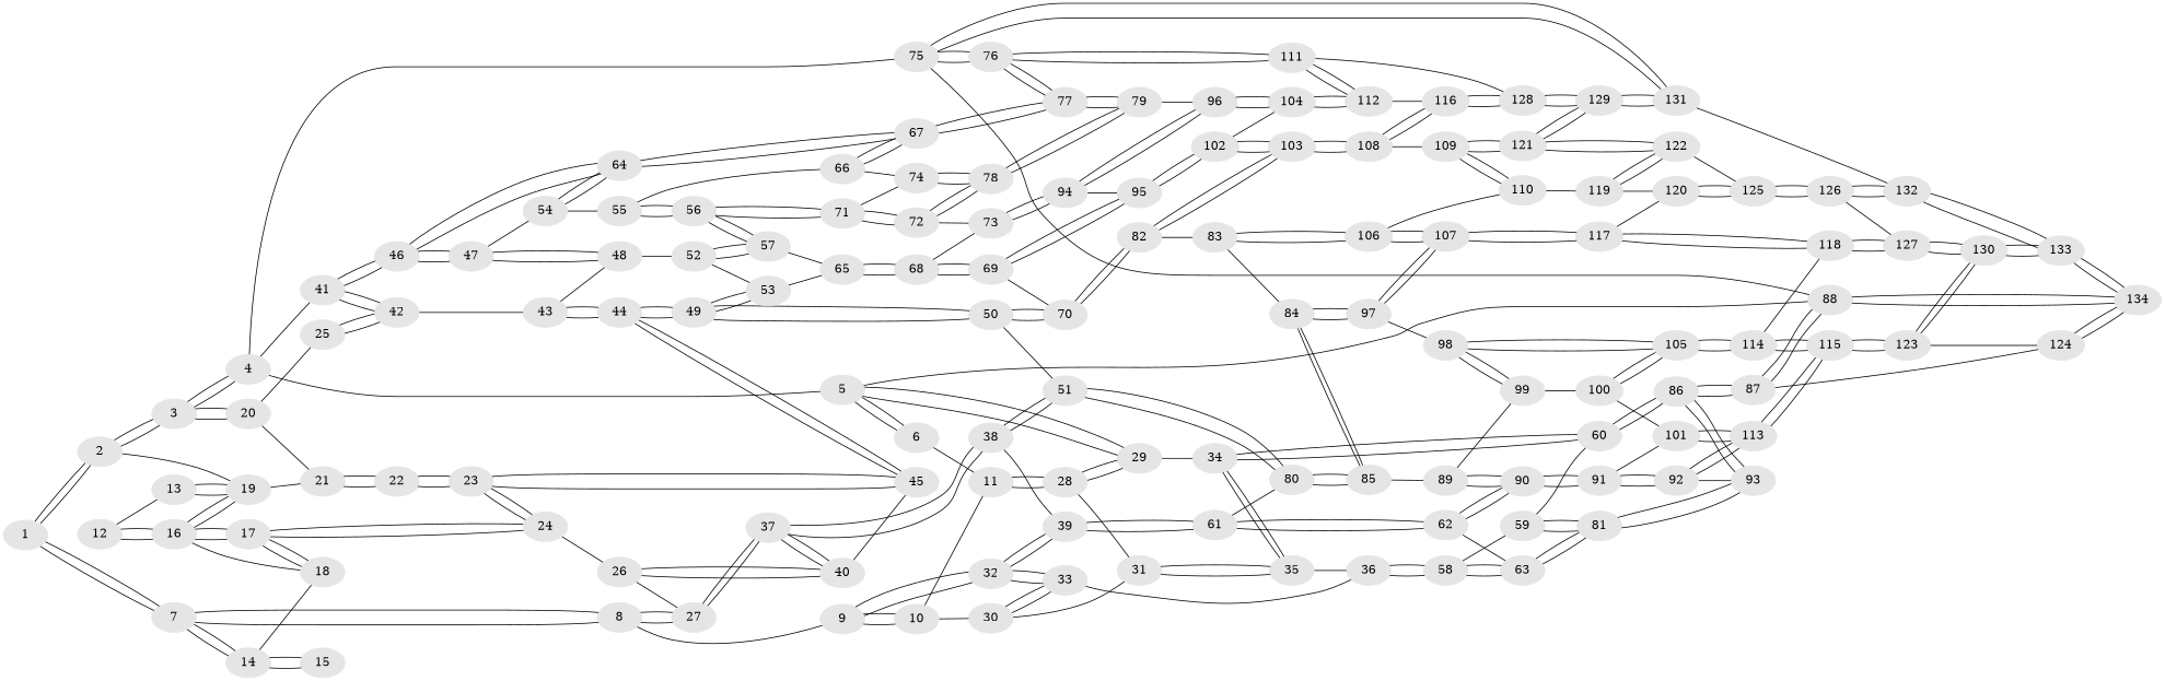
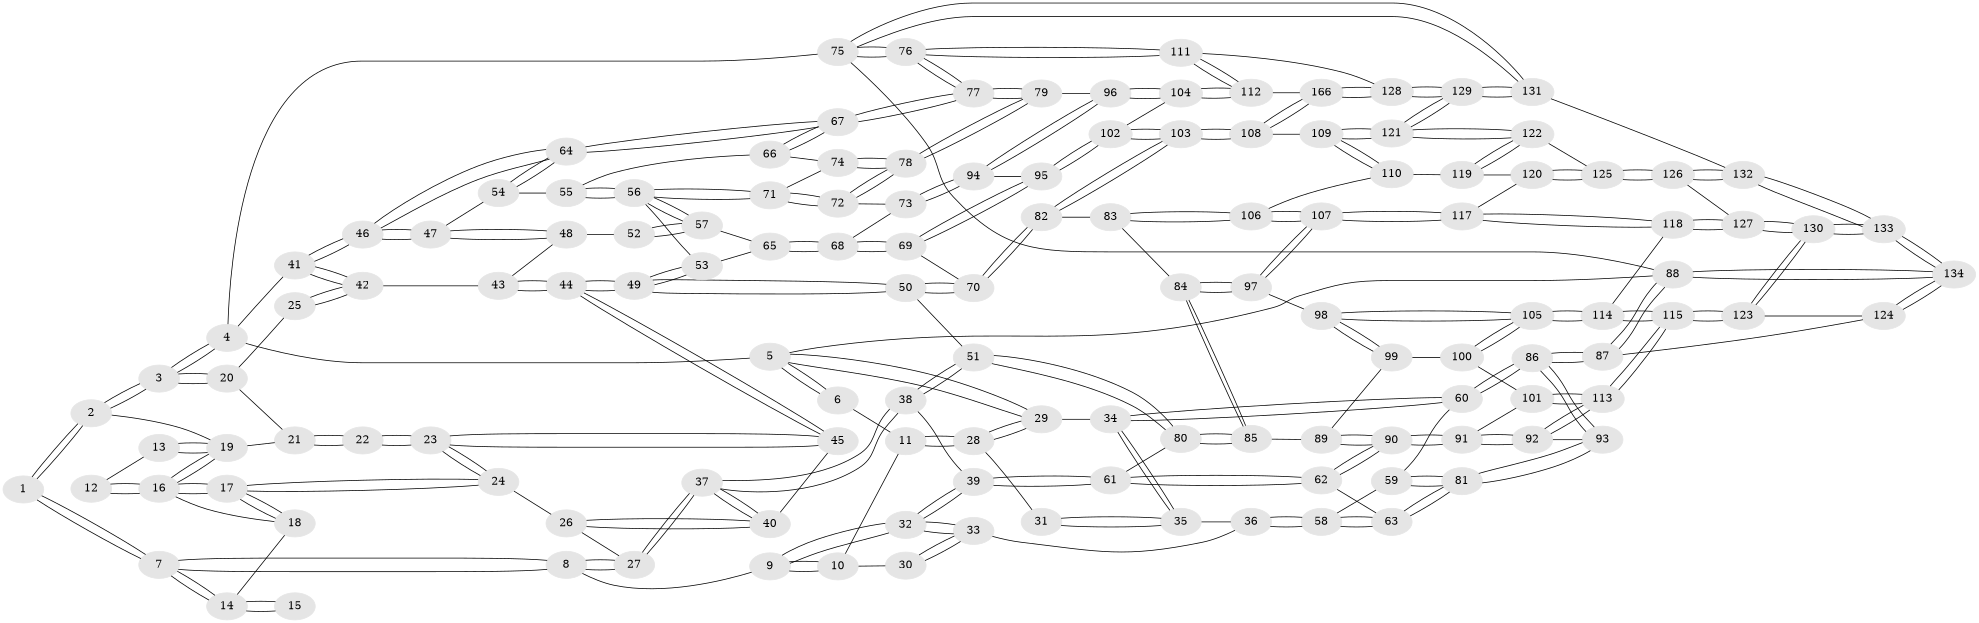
  graph {
    rankdir=LR
    node [color=gray90 style=filled]
    1
    2
    7
    3
    19
    8
    14
    4
    20
    13
    5
    41
    75
    21
    25
    6
    29
    88
    42
    46
    76
    131
    11
    34
    134
    28
    9
    27
    15
    18
    10
    32
    37
    30
    33
    39
    31
    12
    16
    17
    24
    26
    22
    23
    45
    40
    43
    38
    35
    60
    36
    61
    58
    86
    59
    63
    51
    80
    62
    47
    64
    44
    48
    49
    52
    50
    53
    54
    67
    55
    57
    70
    65
    82
    85
    68
    56
    66
    71
    74
    72
    81
    93
    87
    90
    91
    77
    69
    73
    78
    79
    95
    94
    102
    83
    103
    96
    111
    132
    112
    128
    104
    89
    84
    106
    108
    97
    107
    110
    98
    99
    124
    100
    92
    101
    113
    115
    105
    117
    114
    109
-   116
+   116 [label=166]
    118
    119
    120
    121
    122
    129
    123
    127
    130
    125
    126
    133
    1 -- 2
    1 -- 2
    1 -- 7
    1 -- 7
    2 -- 3
    2 -- 3
    2 -- 19
    7 -- 8
    7 -- 8
    7 -- 14
    7 -- 14
    3 -- 4
    3 -- 4
    3 -- 20
    3 -- 20
    19 -- 21
    8 -- 9
    8 -- 27
    8 -- 27
    14 -- 15
    14 -- 15
    14 -- 18
    4 -- 5
    4 -- 41
    4 -- 75
    20 -- 21
    20 -- 25
    13 -- 19
    13 -- 19
    5 -- 6
    5 -- 6
    5 -- 29
    5 -- 29
    5 -- 88
    41 -- 42
    41 -- 42
    41 -- 46
    41 -- 46
    75 -- 88
    75 -- 76
    75 -- 76
    75 -- 131
    75 -- 131
    21 -- 22
    21 -- 22
    25 -- 42
    25 -- 42
    6 -- 11
    29 -- 34
    88 -- 134
    88 -- 134
    42 -- 43
    46 -- 47
    46 -- 47
    46 -- 64
    46 -- 64
    76 -- 77
    76 -- 77
    76 -- 111
    76 -- 111
    131 -- 132
    11 -- 28
    11 -- 28
    34 -- 35
    34 -- 35
    34 -- 60
    34 -- 60
    28 -- 29
    28 -- 29
    28 -- 31
    9 -- 10
    9 -- 10
    9 -- 32
    9 -- 32
    27 -- 37
    27 -- 37
    10 -- 11
    10 -- 30
    32 -- 33
    32 -- 33
    32 -- 39
    32 -- 39
    37 -- 40
    37 -- 40
    37 -- 38
    37 -- 38
    30 -- 33
    30 -- 33
-   30 -- 31
    33 -- 36
    39 -- 61
    39 -- 61
    31 -- 35
    31 -- 35
    12 -- 13
    12 -- 16
    12 -- 16
    16 -- 19
    16 -- 19
    16 -- 18
    16 -- 17
    16 -- 17
    17 -- 18
    17 -- 18
    17 -- 24
    17 -- 24
    24 -- 26
    26 -- 27
    26 -- 40
    26 -- 40
    22 -- 23
    22 -- 23
    23 -- 24
    23 -- 24
    23 -- 45
    23 -- 45
    40 -- 45
    43 -- 44
    43 -- 44
    43 -- 48
    38 -- 39
    38 -- 51
    38 -- 51
    35 -- 36
    60 -- 86
    60 -- 86
    36 -- 58
    36 -- 58
    61 -- 80
    61 -- 62
    61 -- 62
    58 -- 59
    58 -- 63
    58 -- 63
    86 -- 93
    86 -- 93
    86 -- 87
    86 -- 87
    59 -- 60
    59 -- 81
    59 -- 81
    63 -- 81
    63 -- 81
    51 -- 80
    51 -- 80
    80 -- 85
    80 -- 85
    62 -- 63
    62 -- 90
    62 -- 90
    47 -- 48
    47 -- 48
    47 -- 54
    64 -- 67
    64 -- 67
    44 -- 45
    44 -- 45
    44 -- 49
    44 -- 49
    48 -- 52
    49 -- 50
    49 -- 50
    49 -- 53
    49 -- 53
-   52 -- 53
+   56 -- 53
    52 -- 57
    52 -- 57
    50 -- 51
    50 -- 70
    50 -- 70
    53 -- 65
    54 -- 64
    54 -- 64
    54 -- 55
    67 -- 77
    67 -- 77
    55 -- 56
    55 -- 56
    55 -- 66
    57 -- 65
    70 -- 82
    70 -- 82
    65 -- 68
    65 -- 68
    82 -- 83
    82 -- 103
    82 -- 103
    85 -- 89
    68 -- 69
    68 -- 69
    68 -- 73
    56 -- 57
    56 -- 57
    56 -- 71
    56 -- 71
    66 -- 67
    66 -- 67
    66 -- 74
    71 -- 74
    71 -- 72
    71 -- 72
    74 -- 78
    74 -- 78
    72 -- 73
    72 -- 78
    72 -- 78
    81 -- 93
    81 -- 93
    87 -- 88
    87 -- 88
    87 -- 124
    90 -- 91
    90 -- 91
    91 -- 92
    91 -- 92
    91 -- 101
    77 -- 79
    77 -- 79
    69 -- 70
    69 -- 95
    69 -- 95
    73 -- 94
    73 -- 94
    78 -- 79
    78 -- 79
    79 -- 96
    95 -- 102
    95 -- 102
    94 -- 95
    94 -- 96
    94 -- 96
    102 -- 103
    102 -- 103
    102 -- 104
    83 -- 84
    83 -- 106
    83 -- 106
    103 -- 108
    103 -- 108
    96 -- 104
    96 -- 104
    111 -- 112
    111 -- 112
    111 -- 128
    132 -- 133
    132 -- 133
    112 -- 116
    128 -- 129
    128 -- 129
    104 -- 112
    104 -- 112
    89 -- 90
    89 -- 90
    89 -- 99
    84 -- 85
    84 -- 85
    84 -- 97
    84 -- 97
    106 -- 107
    106 -- 107
    106 -- 110
    108 -- 109
    108 -- 116
    108 -- 116
    97 -- 107
    97 -- 107
    97 -- 98
    107 -- 117
    107 -- 117
    110 -- 119
    98 -- 99
    98 -- 99
    98 -- 105
    98 -- 105
    99 -- 100
    124 -- 134
    124 -- 134
    100 -- 101
    100 -- 105
    100 -- 105
    92 -- 93
    92 -- 113
    92 -- 113
    101 -- 113
    101 -- 113
    113 -- 115
    113 -- 115
    115 -- 123
    115 -- 123
    105 -- 114
    105 -- 114
    117 -- 118
    117 -- 118
    117 -- 120
    114 -- 115
    114 -- 115
    114 -- 118
    109 -- 110
    109 -- 110
    109 -- 121
    109 -- 121
    116 -- 128
    116 -- 128
    118 -- 127
    118 -- 127
    119 -- 120
    119 -- 122
    119 -- 122
    120 -- 125
    120 -- 125
    121 -- 122
    121 -- 122
    121 -- 129
    121 -- 129
    122 -- 125
    129 -- 131
    129 -- 131
    123 -- 124
    123 -- 130
    123 -- 130
    127 -- 130
    127 -- 130
    130 -- 133
    130 -- 133
    125 -- 126
    125 -- 126
    126 -- 132
    126 -- 132
    126 -- 127
    133 -- 134
    133 -- 134
  }
